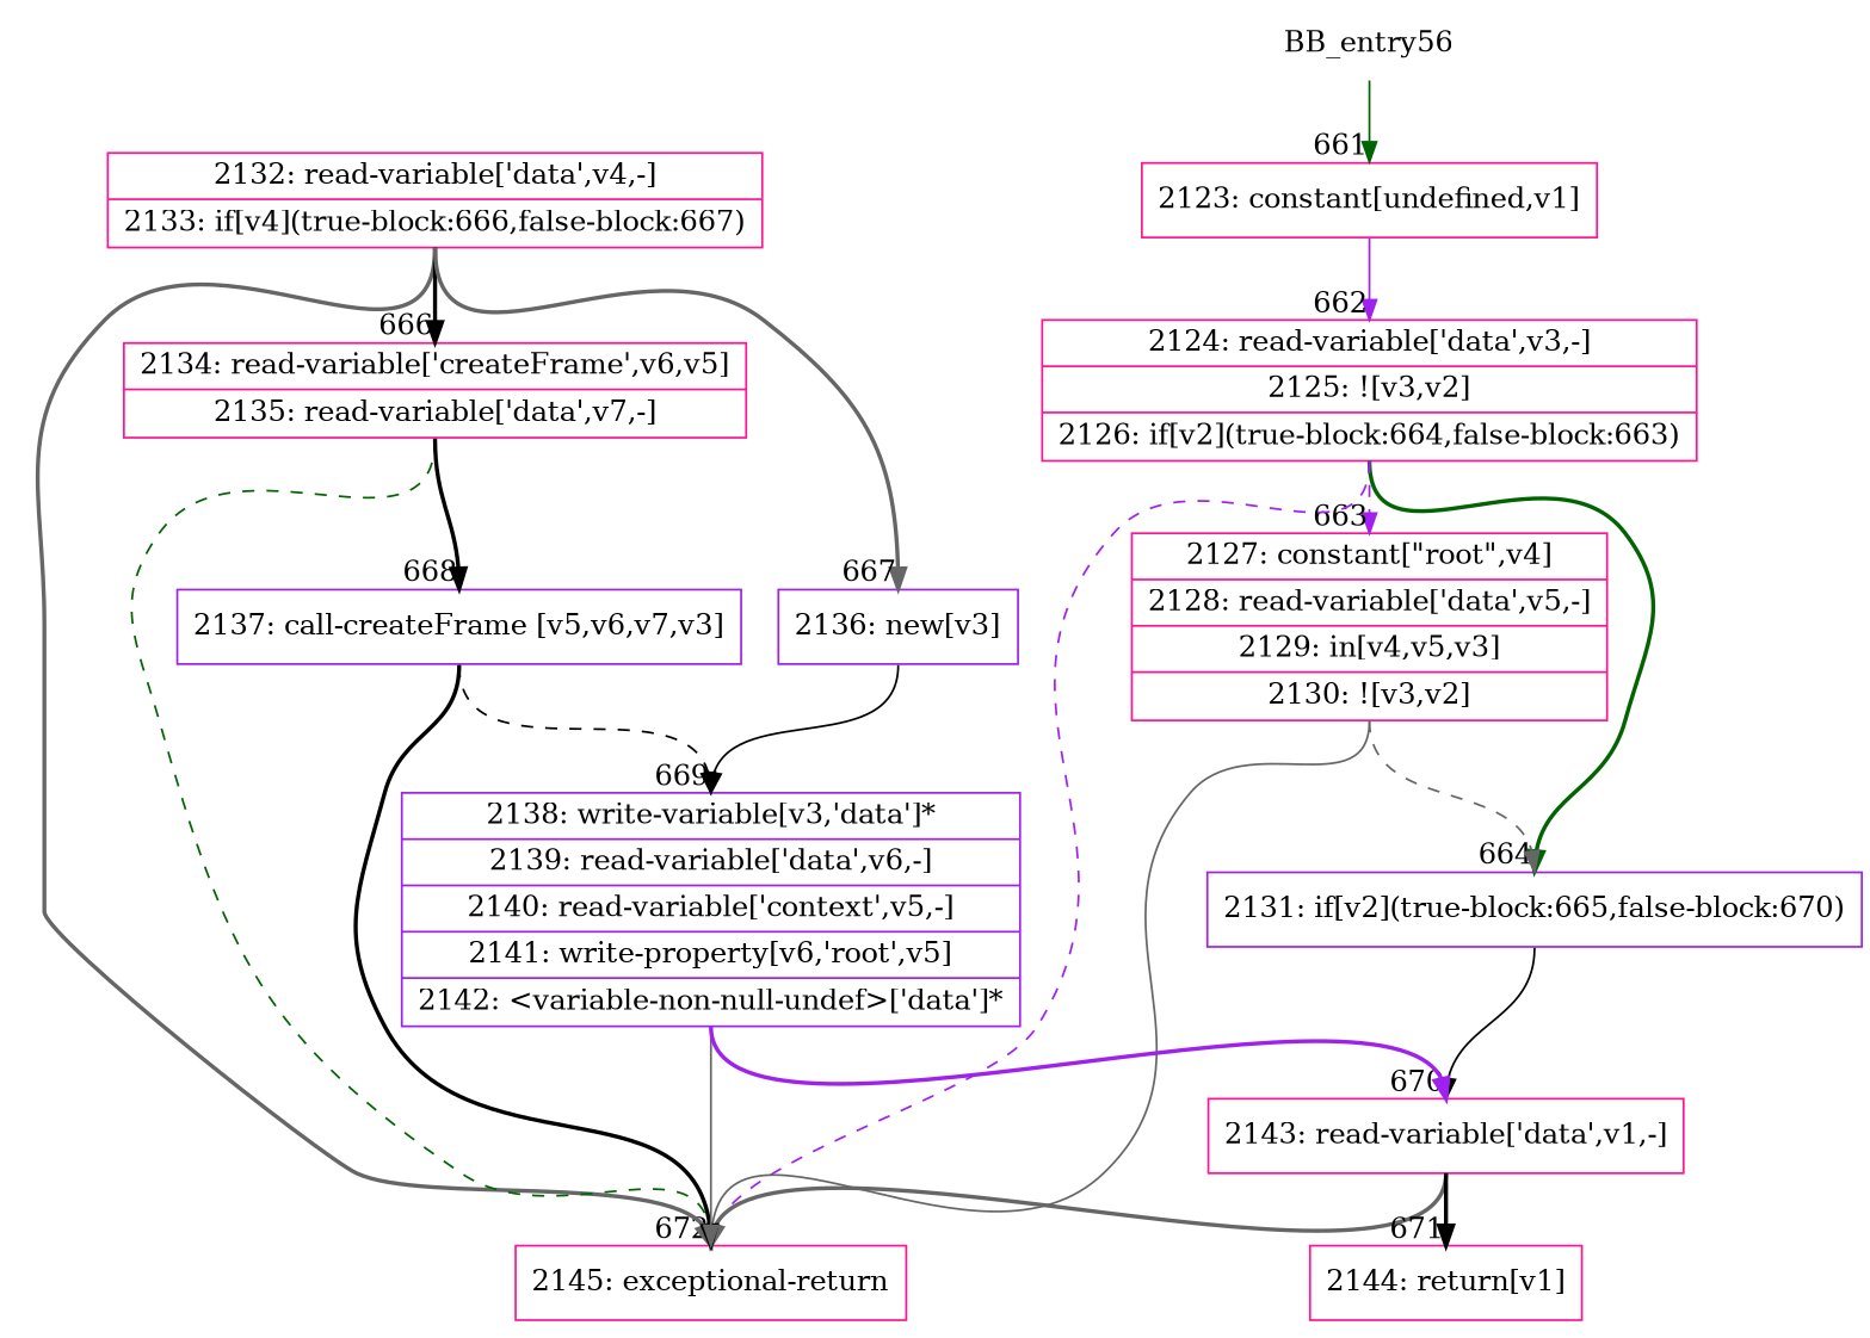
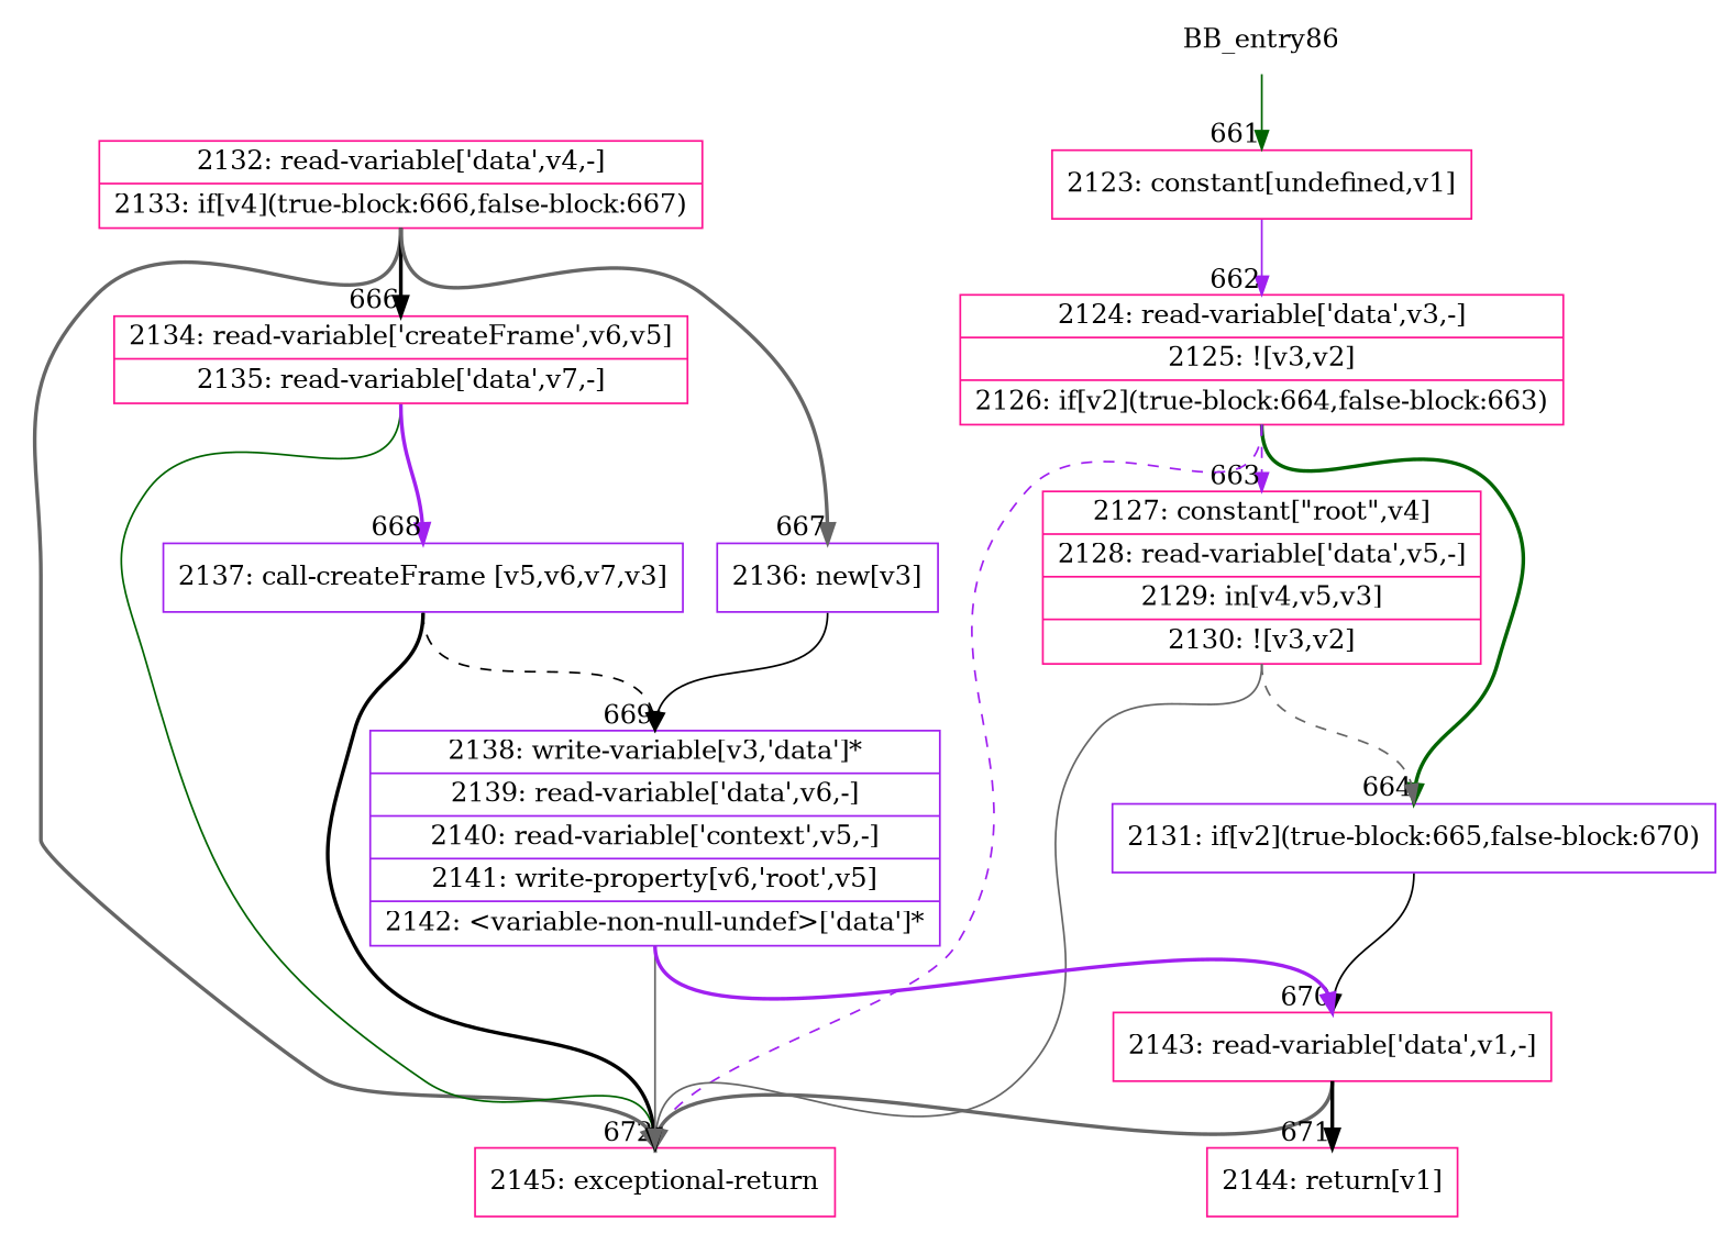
  digraph {
    rankdir=TD
    node [color=deeppink shape=record]
    edge [color=black headport=n style=bold tailport=s]
-   BB_entry56 [shape=none]
+   BB_entry56 [shape=none label=BB_entry86]
    n2 [label="{2123: constant[undefined,v1]}"]
    n3 [label="{2124: read-variable['data',v3,-]|2125: ![v3,v2]|2126: if[v2](true-block:664,false-block:663)}"]
    n4 [color=purple label="{2131: if[v2](true-block:665,false-block:670)}"]
    n5 [label="{2127: constant[\"root\",v4]|2128: read-variable['data',v5,-]|2129: in[v4,v5,v3]|2130: ![v3,v2]}"]
    n6 [label="{2145: exceptional-return}"]
    n7 [label="{2143: read-variable['data',v1,-]}"]
    n8 [label="{2132: read-variable['data',v4,-]|2133: if[v4](true-block:666,false-block:667)}"]
    n9 [label="{2134: read-variable['createFrame',v6,v5]|2135: read-variable['data',v7,-]}"]
    n10 [color=purple label="{2136: new[v3]}"]
    n11 [label="{2144: return[v1]}"]
    n12 [color=purple label="{2137: call-createFrame [v5,v6,v7,v3]}"]
    n13 [color=purple label="{2138: write-variable[v3,'data']*|2139: read-variable['data',v6,-]|2140: read-variable['context',v5,-]|2141: write-property[v6,'root',v5]|2142: \<variable-non-null-undef\>['data']*}"]
    BB_entry56 -> n2 [color=darkgreen headlabel="    661" style=solid]
    n2 -> n3 [color=purple headlabel="      662" style=solid]
    n3 -> n4 [color=darkgreen headlabel="      664"]
    n3 -> n5 [color=purple headlabel="      663" style=dashed]
    n3 -> n6 [color=purple headlabel="      672" style=dashed]
    n4 -> n7 [headlabel="      670" style=solid]
    n5 -> n4 [color=gray40 style=dashed]
    n5 -> n6 [color=gray40 style=solid]
    n7 -> n6 [color=gray40]
    n7 -> n11 [headlabel="      671"]
    n8 -> n6 [color=gray40]
    n8 -> n9 [headlabel="      666"]
    n8 -> n10 [color=gray40 headlabel="      667"]
-   n9 -> n6 [color=darkgreen style=dashed]
-   n9 -> n12 [headlabel="      668"]
+   n9 -> n6 [color=darkgreen style=solid]
+   n9 -> n12 [color=purple headlabel="      668"]
    n10 -> n13 [headlabel="      669" style=solid]
    n12 -> n6
    n12 -> n13 [style=dashed]
    n13 -> n6 [color=gray40 style=solid]
    n13 -> n7 [color=purple]
  }
